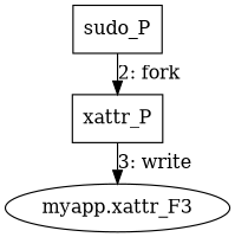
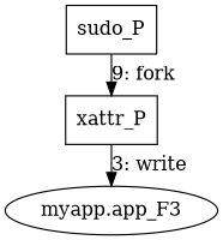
  digraph {
    engine=neato
    fixedsize=false
    fontsize=10
    nodesep=0.3
    rankdir=TB
    ranksep=0
    splines=true
    node [node_type=Process shape=box]
    sudo_P
    xattr_P
-   "myapp.app_F3" [node_type=File shape=ellipse label="myapp.xattr_F3"]
-   sudo_P -> xattr_P [label="2: fork"]
+   "myapp.app_F3" [node_type=File shape=ellipse]
+   sudo_P -> xattr_P [label="9: fork"]
    xattr_P -> "myapp.app_F3" [label="3: write"]
  }
